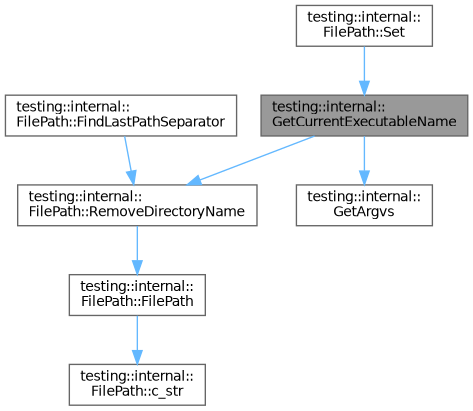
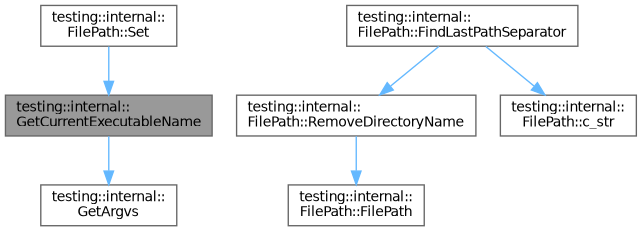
  digraph {
    rankdir=TB
    node [color=grey40 fillcolor=white fontname=Helvetica fontsize=10 shape=box style=filled]
    edge [color=steelblue1 fontname=Helvetica fontsize=10 labelfontname=Helvetica labelfontsize=10 style=solid]
    n1 [color=gray40 fillcolor=grey60 fontcolor=black height=0.2 label="testing::internal::\lGetCurrentExecutableName" width=0.4]
    n2 [height=0.2 label="testing::internal::\lGetArgvs" width=0.4]
    n3 [height=0.2 label="testing::internal::\lFilePath::RemoveDirectoryName" width=0.4]
    n4 [height=0.2 label="testing::internal::\lFilePath::FilePath" width=0.4]
    n5 [height=0.2 label="testing::internal::\lFilePath::Set" width=0.4]
    n6 [height=0.2 label="testing::internal::\lFilePath::FindLastPathSeparator" width=0.4]
    n7 [height=0.2 label="testing::internal::\lFilePath::c_str" width=0.4]
    n1 -> n2
-   n1 -> n3
    n3 -> n4
    n5 -> n1
    n6 -> n3
-   n4 -> n7
+   n6 -> n7
  }
